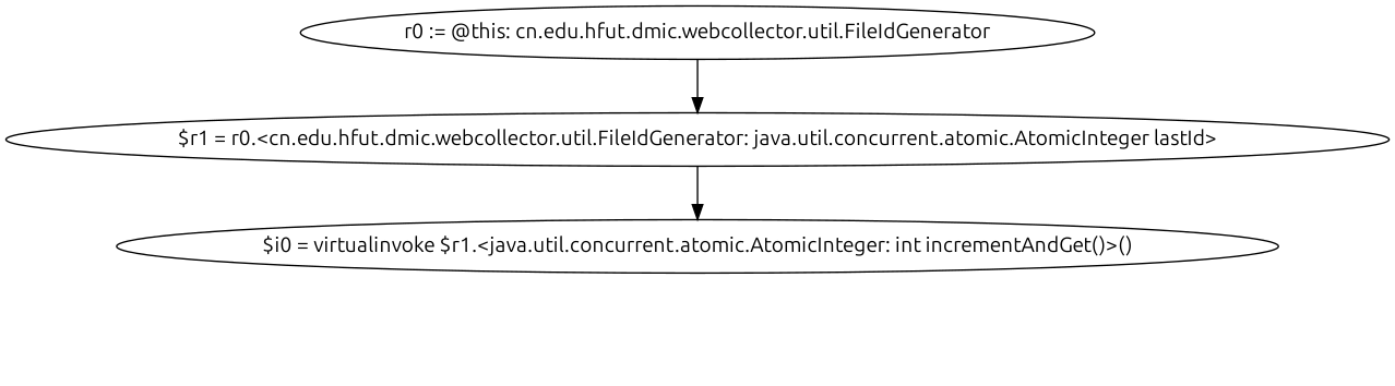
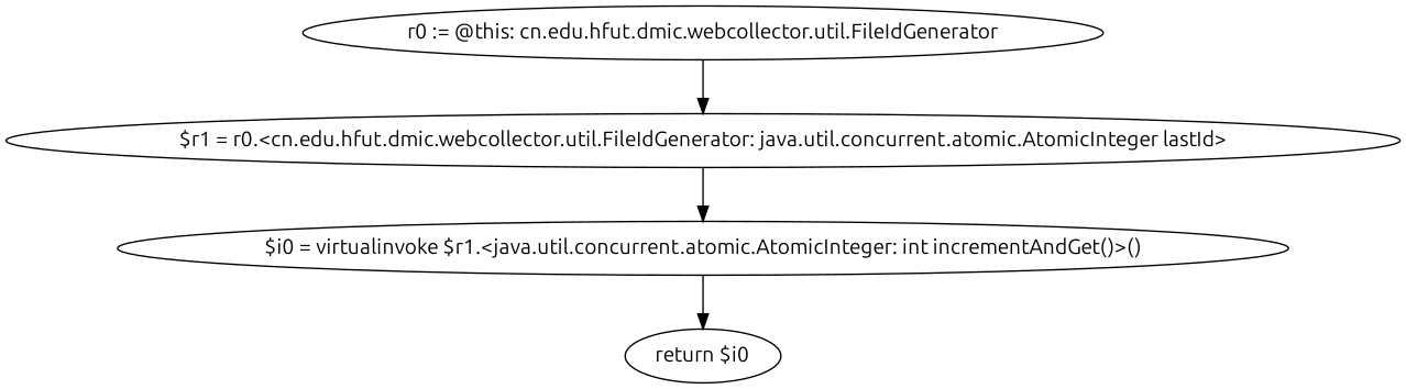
  digraph {
    fontname=Ubuntu
    node [fontname=Ubuntu]
    edge [fontname=Ubuntu]
    "r0 := @this: cn.edu.hfut.dmic.webcollector.util.FileIdGenerator"
    "$r1 = r0.<cn.edu.hfut.dmic.webcollector.util.FileIdGenerator: java.util.concurrent.atomic.AtomicInteger lastId>"
    "$i0 = virtualinvoke $r1.<java.util.concurrent.atomic.AtomicInteger: int incrementAndGet()>()"
+   "return $i0"
    "r0 := @this: cn.edu.hfut.dmic.webcollector.util.FileIdGenerator" -> "$r1 = r0.<cn.edu.hfut.dmic.webcollector.util.FileIdGenerator: java.util.concurrent.atomic.AtomicInteger lastId>"
    "$r1 = r0.<cn.edu.hfut.dmic.webcollector.util.FileIdGenerator: java.util.concurrent.atomic.AtomicInteger lastId>" -> "$i0 = virtualinvoke $r1.<java.util.concurrent.atomic.AtomicInteger: int incrementAndGet()>()"
+   "$i0 = virtualinvoke $r1.<java.util.concurrent.atomic.AtomicInteger: int incrementAndGet()>()" -> "return $i0"
  }
